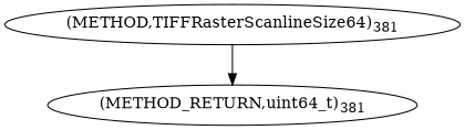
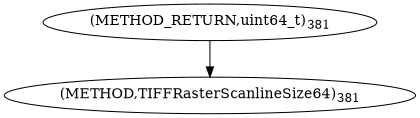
  digraph {
    n1 [label=<(METHOD,TIFFRasterScanlineSize64)<SUB>381</SUB>>]
    n2 [label=<(METHOD_RETURN,uint64_t)<SUB>381</SUB>>]
-   n1 -> n2
+   n2 -> n1
  }
